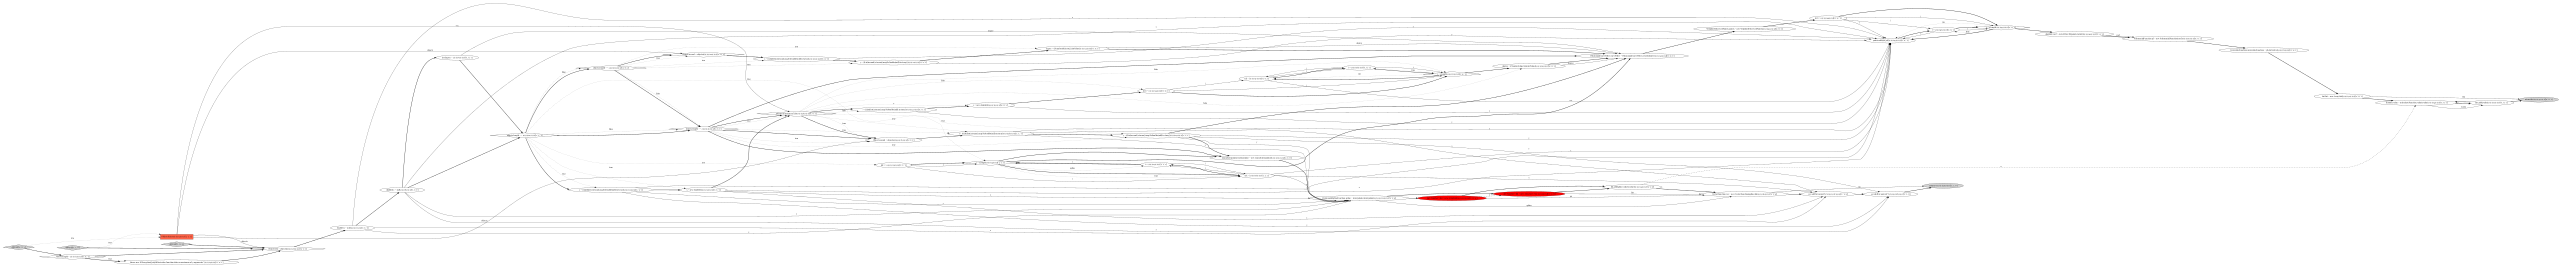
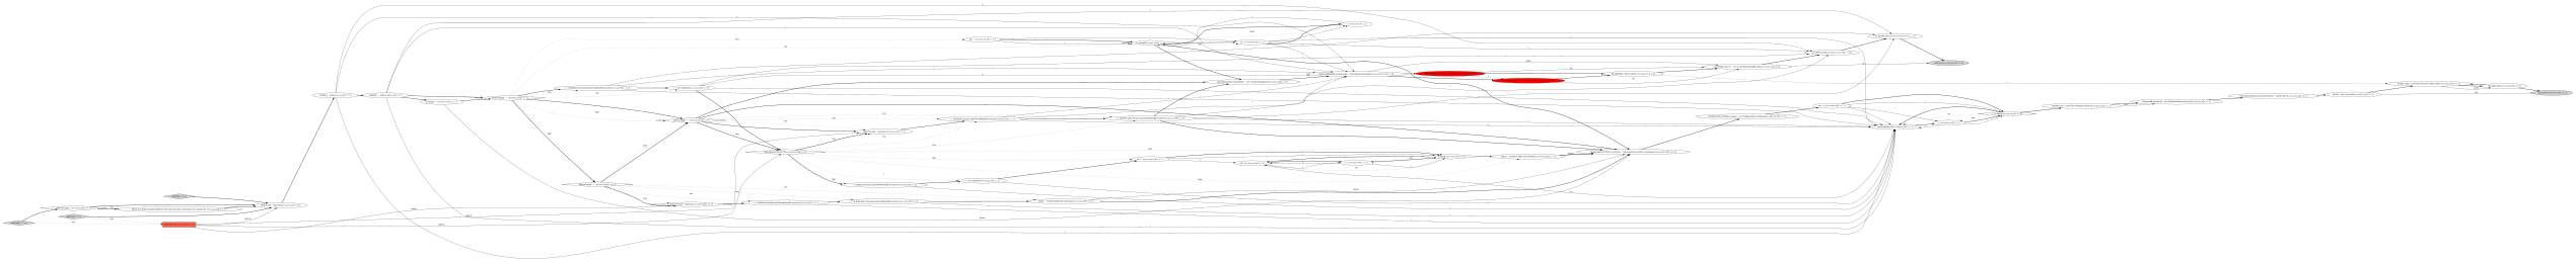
  digraph {
    fontname="Playfair Display"
    rankdir=LR
    node [fillcolor=white fontname="Playfair Display" shape=ellipse style=filled]
    edge [fontname="Playfair Display" style=bold]
    n1 [label="x = ((List)first).stream().mapToDouble(null).toArray()@@@21@@@['0', '0', '1']"]
    n2 [label="points.add(x(i(,y(i()@@@47@@@['0', '0', '1']"]
    n3 [label="y = ((List)second).stream().mapToDouble(null).toArray()@@@22@@@['0', '0', '1']"]
    n4 [label="i++@@@46@@@['0', '0', '1']"]
    n5 [label="degree = ((Number)objects(2().intValue()@@@23@@@['0', '0', '1']"]
    n6 [fillcolor=lightgray label="return list@@@57@@@['0', '0', '1']"]
    n7 [label="objects.length > 3@@@3@@@['0', '0', '1']" shape=diamond]
-   n8 [label="Object first = objects(0(@@@6@@@['1', '1', '1']" shape=diamond]
+   n8 [label="Object first = objects(0(@@@6@@@['1', '1', '1']"]
    n9 [label="throw new IOException(\"polyfitDerivative function takes a maximum of 3 arguments.\")@@@4@@@['0', '0', '1']"]
    n10 [label="double(( x = null@@@7@@@['1', '1', '1']"]
    n11 [label="int degree = 3@@@9@@@['0', '0', '1']"]
    n12 [label="objects.length == 1@@@10@@@['1', '1', '1']" shape=diamond]
    n13 [label="PolynomialCurveFitter curveFitter = PolynomialCurveFitter.create(degree)@@@42@@@['0', '0', '1']"]
    n14 [label="i < y.length@@@14@@@['1', '1', '1']" shape=diamond]
    n15 [label="int i = 0@@@13@@@['1', '1', '1']"]
    n16 [label="objects.length == 2@@@25@@@['1', '1', '1']" shape=diamond]
    n17 [label="objects.length == 3@@@19@@@['0', '0', '1']" shape=diamond]
    n18 [label="y = ((List)first).stream().mapToDouble(null).toArray()@@@11@@@['1', '1', '1']"]
    n19 [label="x = new double((((@@@12@@@['1', '1', '1']"]
    n20 [label="WeightedObservedPoints points = new WeightedObservedPoints()@@@43@@@['0', '0', '1']"]
    n21 [label="i < x.length@@@45@@@['0', '0', '1']" shape=diamond]
    n22 [label="list.add(yvalue)@@@55@@@['0', '0', '1']"]
    n23 [label="double yvalue = univariateFunction.value(xvalue)@@@54@@@['0', '0', '1']"]
    n24 [label="LinearInterpolator interpolator = new LinearInterpolator()@@@20@@@['1', '1', '0']"]
    n25 [label="i++@@@15@@@['1', '1', '1']"]
    n26 [label="x(i( = i@@@16@@@['1', '1', '1']"]
    n27 [label="y = ((List)second).stream().mapToDouble(null).toArray()@@@29@@@['1', '1', '1']"]
    n28 [label="x = ((List)first).stream().mapToDouble(null).toArray()@@@28@@@['1', '1', '1']"]
    n29 [label="objects(1( instanceof List@@@26@@@['0', '0', '1']" shape=diamond]
    n30 [label="Object second = objects(1(@@@27@@@['1', '1', '1']"]
    n31 [label="Object second = objects(1(@@@20@@@['0', '0', '1']" shape=diamond]
    n32 [label="PolynomialSplineFunction spline = interpolator.interpolate(x,y)@@@21@@@['1', '1', '0']"]
    n33 [label="vec.addToContext(\"y\",y)@@@28@@@['1', '1', '0']"]
    n34 [label="vec.addToContext(\"x\",x)@@@27@@@['1', '1', '0']"]
    n35 [label="UnivariateFunction univariateFunction = pf.derivative()@@@51@@@['0', '0', '1']"]
    n36 [label="List list = new ArrayList()@@@52@@@['0', '0', '1']"]
    n37 [label="VectorFunction vec = new VectorFunction(spline,list)@@@26@@@['1', '1', '0']"]
    n38 [fillcolor=red label="List<Number> list = new ArrayList()@@@22@@@['1', '0', '0']"]
    n39 [fillcolor=red label="List<Number> list = new ArrayList<>()@@@22@@@['0', '1', '0']"]
    n40 [label="list.add(spline.value(xvalue))@@@24@@@['1', '1', '0']"]
    n41 [fillcolor=lightgray label="return vec@@@29@@@['1', '1', '0']"]
    n42 [fillcolor=lightgray label="doWork['0', '1', '0']" shape=diamond]
    n43 [fillcolor=tomato label="Object objects@@@2@@@['1', '1', '1']" shape=box]
    n44 [label="double(( y = null@@@8@@@['1', '1', '1']"]
    n45 [label="x = new double((((@@@33@@@['0', '0', '1']"]
    n46 [label="int i = 0@@@34@@@['0', '0', '1']"]
    n47 [label="x(i( = i@@@37@@@['0', '0', '1']"]
    n48 [label="i < y.length@@@35@@@['0', '0', '1']" shape=diamond]
    n49 [label="int i = 0@@@44@@@['0', '0', '1']"]
    n50 [label="double(( coef = curveFitter.fit(points.toList())@@@49@@@['0', '0', '1']"]
    n51 [label="y = ((List)first).stream().mapToDouble(null).toArray()@@@32@@@['0', '0', '1']"]
    n52 [label="degree = ((Number)objects(1().intValue()@@@39@@@['0', '0', '1']"]
    n53 [fillcolor=lightgray label="doWork['1', '0', '0']" shape=diamond]
    n54 [label="i++@@@36@@@['0', '0', '1']"]
    n55 [label="PolynomialFunction pf = new PolynomialFunction(coef)@@@50@@@['0', '0', '1']"]
    n56 [fillcolor=lightgray label="doWork['0', '0', '1']" shape=diamond]
    n1 -> n2 [label=x style=solid]
    n1 -> n3
    n2 -> n4
    n3 -> n2 [label=y style=solid]
    n3 -> n5
    n4 -> n2 [label=i style=solid]
    n4 -> n21
    n4 -> n21 [label=i style=solid]
    n5 -> n13 [label=degree style=solid]
    n5 -> n13
    n7 -> n8
    n7 -> n9 [label=true style=dotted]
    n7 -> n9
    n8 -> n10
    n9 -> n8
    n10 -> n2 [label=x style=solid]
    n10 -> n32 [label=x style=solid]
    n10 -> n34 [label=x style=solid]
    n10 -> n44
    n11 -> n12
    n11 -> n13 [label=degree style=solid]
    n12 -> n14 [label=true style=dotted]
    n12 -> n15 [label=true style=dotted]
    n12 -> n16 [label=false style=dotted]
    n12 -> n16
    n12 -> n17
    n12 -> n17 [label=false style=dotted]
    n12 -> n18
    n12 -> n18 [label=true style=dotted]
    n12 -> n19 [label=true style=dotted]
    n13 -> n20
    n14 -> n13
    n14 -> n24
    n14 -> n25 [label=spline style=dotted]
    n14 -> n26
    n14 -> n26 [label=true style=dotted]
    n15 -> n14
    n15 -> n14 [label=i style=solid]
    n15 -> n26 [label=i style=solid]
    n16 -> n13
    n16 -> n24
    n16 -> n27 [label=true style=dotted]
    n16 -> n28 [label=true style=dotted]
    n16 -> n29 [label=true style=dotted]
    n16 -> n29
    n16 -> n30
    n16 -> n30 [label=true style=dotted]
    n17 -> n1 [label=true style=dotted]
    n17 -> n3 [label=true style=dotted]
    n17 -> n5 [label=true style=dotted]
    n17 -> n16
    n17 -> n16 [label=false style=dotted]
    n17 -> n31
    n17 -> n31 [label=true style=dotted]
    n18 -> n2 [label=y style=solid]
    n18 -> n19
    n18 -> n32 [label=y style=solid]
    n18 -> n33 [label=y style=solid]
    n19 -> n2 [label=x style=solid]
    n19 -> n29
    n19 -> n32 [label=x style=solid]
    n19 -> n34 [label=x style=solid]
    n20 -> n49
    n21 -> n2
    n21 -> n2 [label=true style=dotted]
    n21 -> n4 [label=true style=dotted]
    n21 -> n50
    n22 -> n6
    n22 -> n23
    n23 -> n22 [label=yvalue style=solid]
    n23 -> n22
    n24 -> n32
    n25 -> n14 [label=i style=solid]
    n25 -> n14
-   n25 -> n26 [label=i style=solid]
    n26 -> n2 [label=x style=solid]
    n26 -> n25 [label=i style=solid]
    n26 -> n25
    n26 -> n32 [label=x style=solid]
    n26 -> n34 [label=x style=solid]
    n27 -> n2 [label=y style=solid]
    n27 -> n13
    n27 -> n24
    n27 -> n32 [label=y style=solid]
    n27 -> n33 [label=y style=solid]
    n28 -> n2 [label=x style=solid]
    n28 -> n27
    n28 -> n32 [label=x style=solid]
    n28 -> n34 [label=x style=solid]
    n29 -> n27 [label=true style=dotted]
    n29 -> n28 [label=true style=dotted]
    n29 -> n30 [label=true style=dotted]
    n29 -> n30
    n29 -> n45 [label=x style=dotted]
    n29 -> n46 [label=false style=dotted]
    n29 -> n48 [label=false style=dotted]
    n29 -> n51 [label=false style=dotted]
    n29 -> n51
    n29 -> n52 [label=false style=dotted]
    n30 -> n28
    n31 -> n1
    n32 -> n37 [label=spline style=solid]
    n32 -> n38
    n32 -> n39
    n33 -> n41
    n34 -> n33
    n35 -> n36
    n36 -> n6 [label=list style=solid]
    n36 -> n23
    n37 -> n34
    n37 -> n41 [label=vec style=solid]
    n38 -> n37 [label=list style=solid]
    n38 -> n39 [label=0 style=dashed]
    n38 -> n40
    n39 -> n37 [label=list style=solid]
    n39 -> n40
    n40 -> n23 [label=0 style=dashed]
    n40 -> n37
    n42 -> n8
    n42 -> n43 [label=true style=dotted]
    n43 -> n8 [label=objects style=solid]
-   n43 -> n29 [label=vec style=solid]
+   n43 -> n29 [label=objects style=solid]
    n43 -> n30 [label=objects style=solid]
    n43 -> n31 [label=objects style=solid]
    n44 -> n2 [label=y style=solid]
    n44 -> n11
    n44 -> n12
    n44 -> n32 [label=y style=solid]
    n44 -> n33 [label=y style=solid]
    n45 -> n2 [label=x style=solid]
    n45 -> n46
    n46 -> n47 [label=i style=solid]
    n46 -> n48 [label=i style=solid]
    n46 -> n48
    n47 -> n2 [label=vec style=solid]
    n47 -> n54 [label=i style=solid]
    n47 -> n54
    n48 -> n47 [label=true style=dotted]
    n48 -> n47
    n48 -> n52
    n48 -> n54 [label=true style=dotted]
    n49 -> n2 [label=i style=solid]
    n49 -> n4 [label=i style=solid]
    n49 -> n21
    n49 -> n21 [label=i style=solid]
    n50 -> n55 [label=coef style=solid]
    n50 -> n55
    n51 -> n2 [label=y style=solid]
    n51 -> n45
    n52 -> n13 [label=degree style=solid]
    n52 -> n13
    n53 -> n8
    n54 -> n47 [label=i style=solid]
    n54 -> n48 [label=i style=solid]
    n54 -> n48
    n55 -> n35
    n56 -> n7
    n56 -> n43 [label=true style=dotted]
  }
